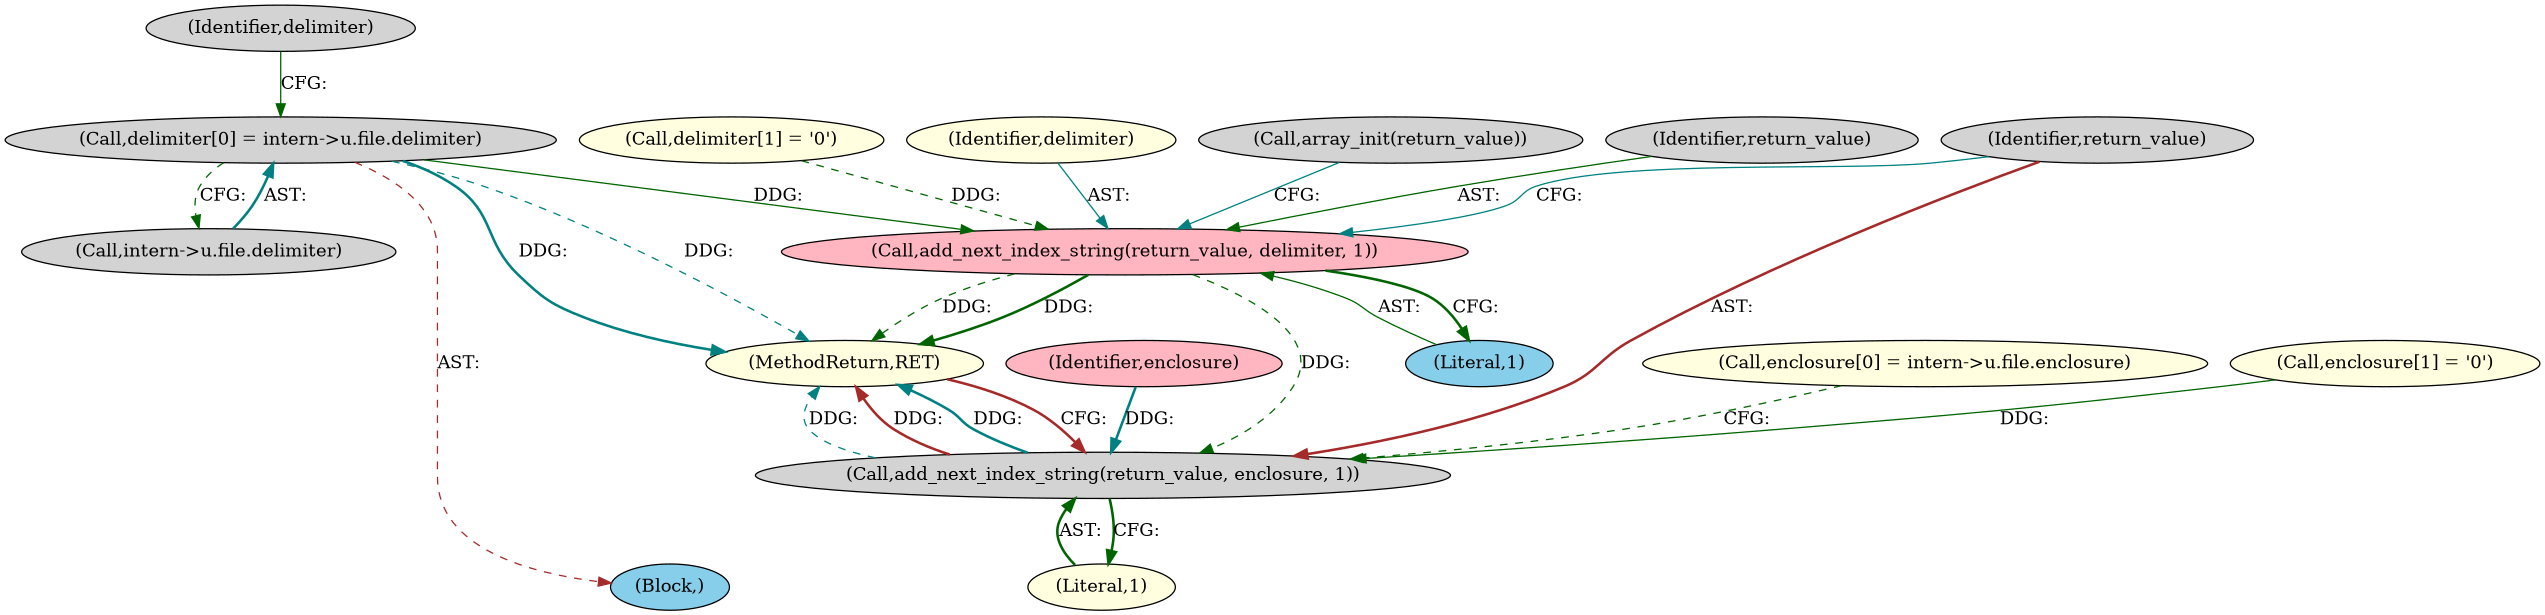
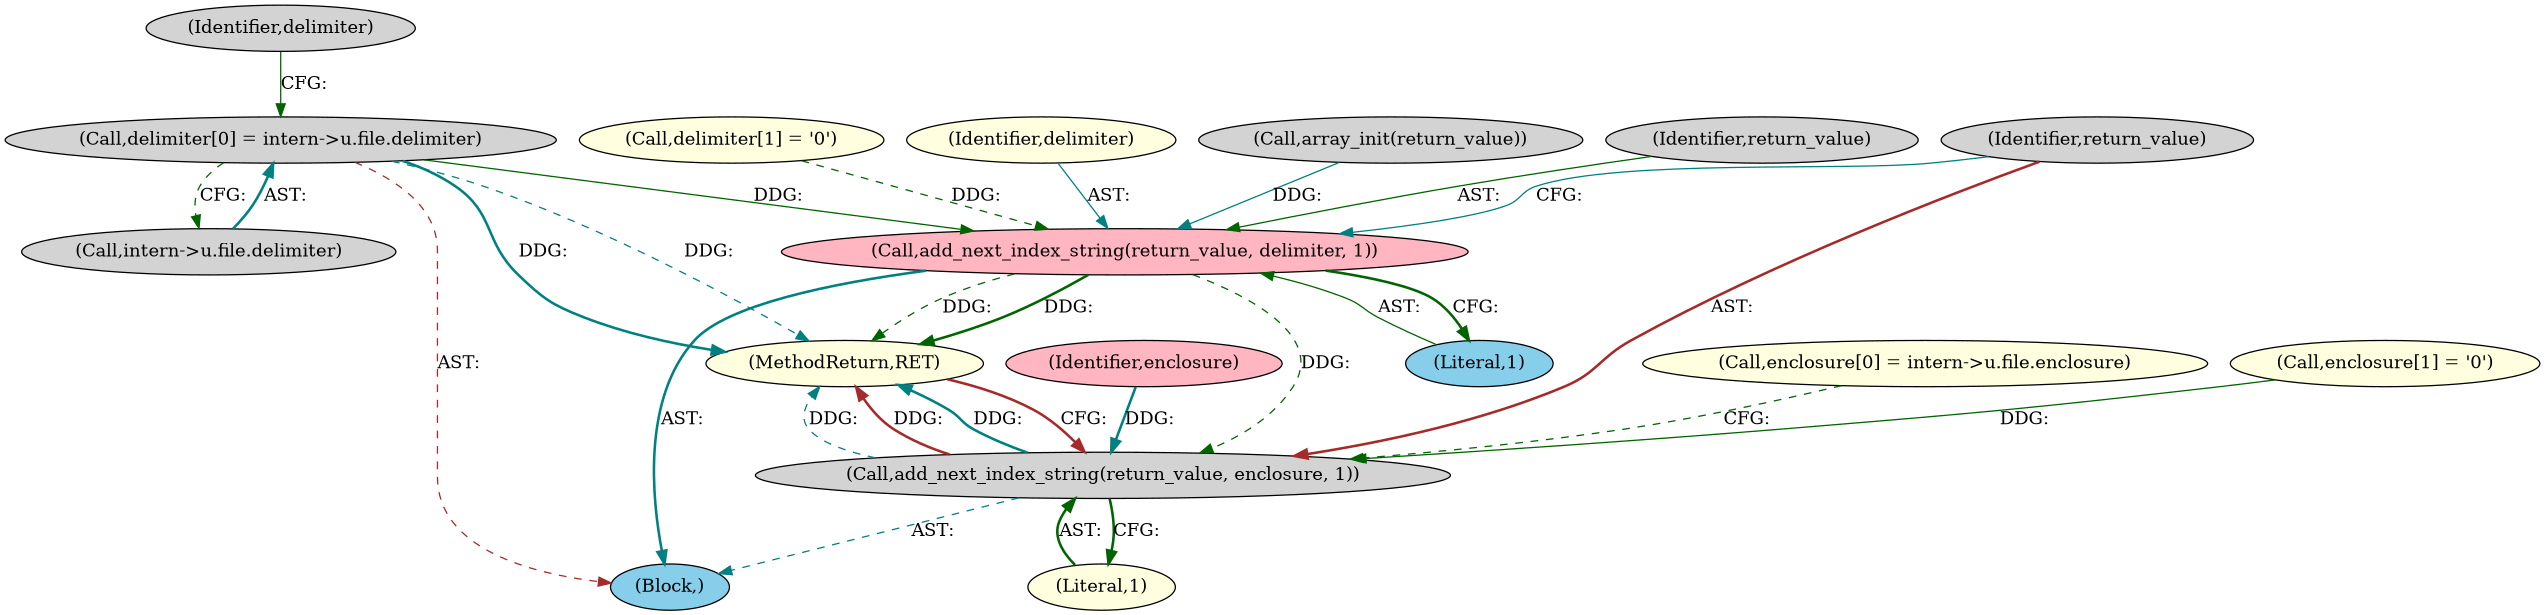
  digraph {
    node [fillcolor=lightgrey style=filled]
    edge [color=darkgreen style=bold]
    n1 [label="(Call,delimiter[0] = intern->u.file.delimiter)"]
    n2 [fillcolor=lightpink label="(Call,add_next_index_string(return_value, delimiter, 1))"]
    n3 [fillcolor=skyblue label="(Block,)"]
    n4 [label="(Call,intern->u.file.delimiter)"]
    n5 [fillcolor=lightyellow label="(MethodReturn,RET)"]
    n6 [label="(Call,add_next_index_string(return_value, enclosure, 1))"]
    n7 [fillcolor=skyblue label="(Literal,1)"]
    n8 [fillcolor=lightyellow label="(Literal,1)"]
    n9 [fillcolor=lightyellow label="(Call,enclosure[0] = intern->u.file.enclosure)"]
    n10 [fillcolor=lightyellow label="(Call,delimiter[1] = '\0')"]
    n11 [fillcolor=lightyellow label="(Call,enclosure[1] = '\0')"]
    n12 [fillcolor=lightpink label="(Identifier,enclosure)"]
    n13 [label="(Identifier,delimiter)"]
    n14 [fillcolor=lightyellow label="(Identifier,delimiter)"]
    n15 [label="(Call,array_init(return_value))"]
    n16 [label="(Identifier,return_value)"]
    n17 [label="(Identifier,return_value)"]
    n1 -> n2 [label="DDG: " style=solid]
    n1 -> n3 [color=brown label="AST: " style=dashed]
    n1 -> n4 [label="CFG: " style=dashed]
    n1 -> n5 [color=teal label="DDG: "]
    n1 -> n5 [color=teal label="DDG: " style=dashed]
+   n2 -> n3 [color=teal label="AST: "]
    n2 -> n5 [label="DDG: "]
    n2 -> n5 [label="DDG: " style=dashed]
    n2 -> n6 [label="DDG: " style=dashed]
    n2 -> n7 [label="CFG: "]
    n4 -> n1 [color=teal label="AST: "]
    n5 -> n6 [color=brown label="CFG: "]
+   n6 -> n3 [color=teal label="AST: " style=dashed]
    n6 -> n5 [color=teal label="DDG: " style=dashed]
    n6 -> n5 [color=brown label="DDG: "]
    n6 -> n5 [color=teal label="DDG: "]
    n6 -> n8 [label="CFG: "]
    n7 -> n2 [label="AST: " style=solid]
    n8 -> n6 [label="AST: "]
    n9 -> n6 [label="CFG: " style=dashed]
    n10 -> n2 [label="DDG: " style=dashed]
    n11 -> n6 [label="DDG: " style=solid]
    n12 -> n6 [color=teal label="DDG: "]
    n13 -> n1 [label="CFG: " style=solid]
    n14 -> n2 [color=teal label="AST: " style=solid]
-   n15 -> n2 [color=teal label="CFG: " style=solid]
+   n15 -> n2 [color=teal label="DDG: " style=solid]
    n16 -> n2 [color=teal label="CFG: " style=solid]
    n16 -> n6 [color=brown label="AST: "]
    n17 -> n2 [label="AST: " style=solid]
  }
